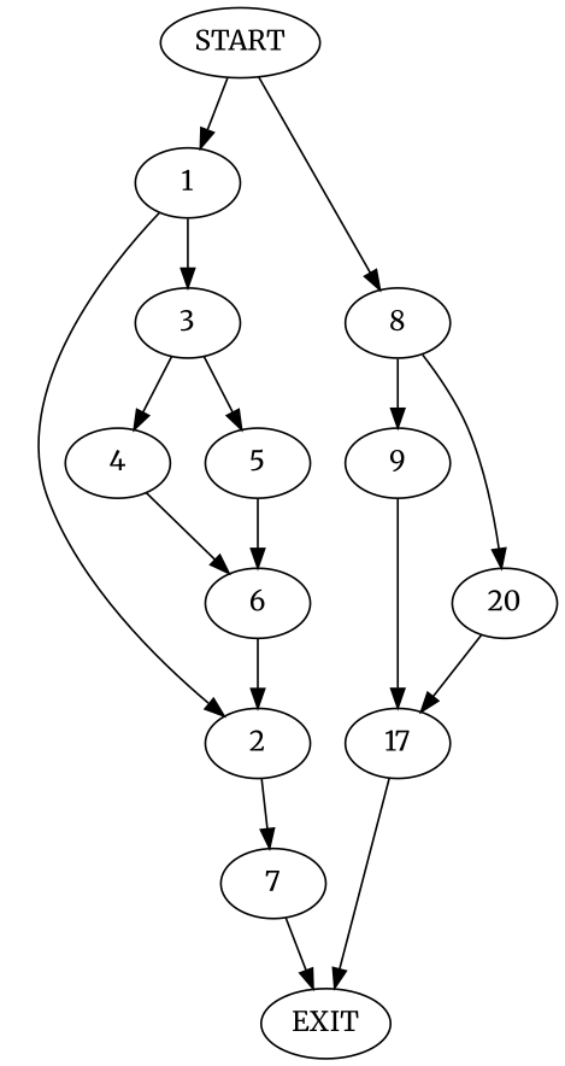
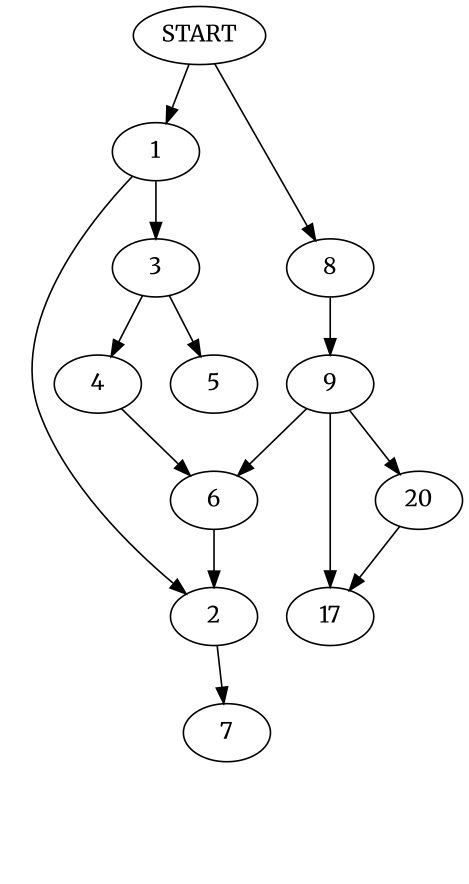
  digraph {
    fontname=Merriweather
    node [fontname=Merriweather]
    edge [fontname=Merriweather]
    n1 [label=START]
    1
    8
    2
    3
    9
    n7 [label=20]
    7
    4
    5
-   n11 [label=EXIT]
    6
    n13 [label=17]
    n1 -> 1
    n1 -> 8
    1 -> 2
    1 -> 3
    8 -> 9
-   8 -> n7
+   9 -> n7
    2 -> 7
    3 -> 4
    3 -> 5
    9 -> n13
    n7 -> n13
-   7 -> n11
    4 -> 6
-   5 -> 6
+   9 -> 6
    6 -> 2
-   n13 -> n11
  }
